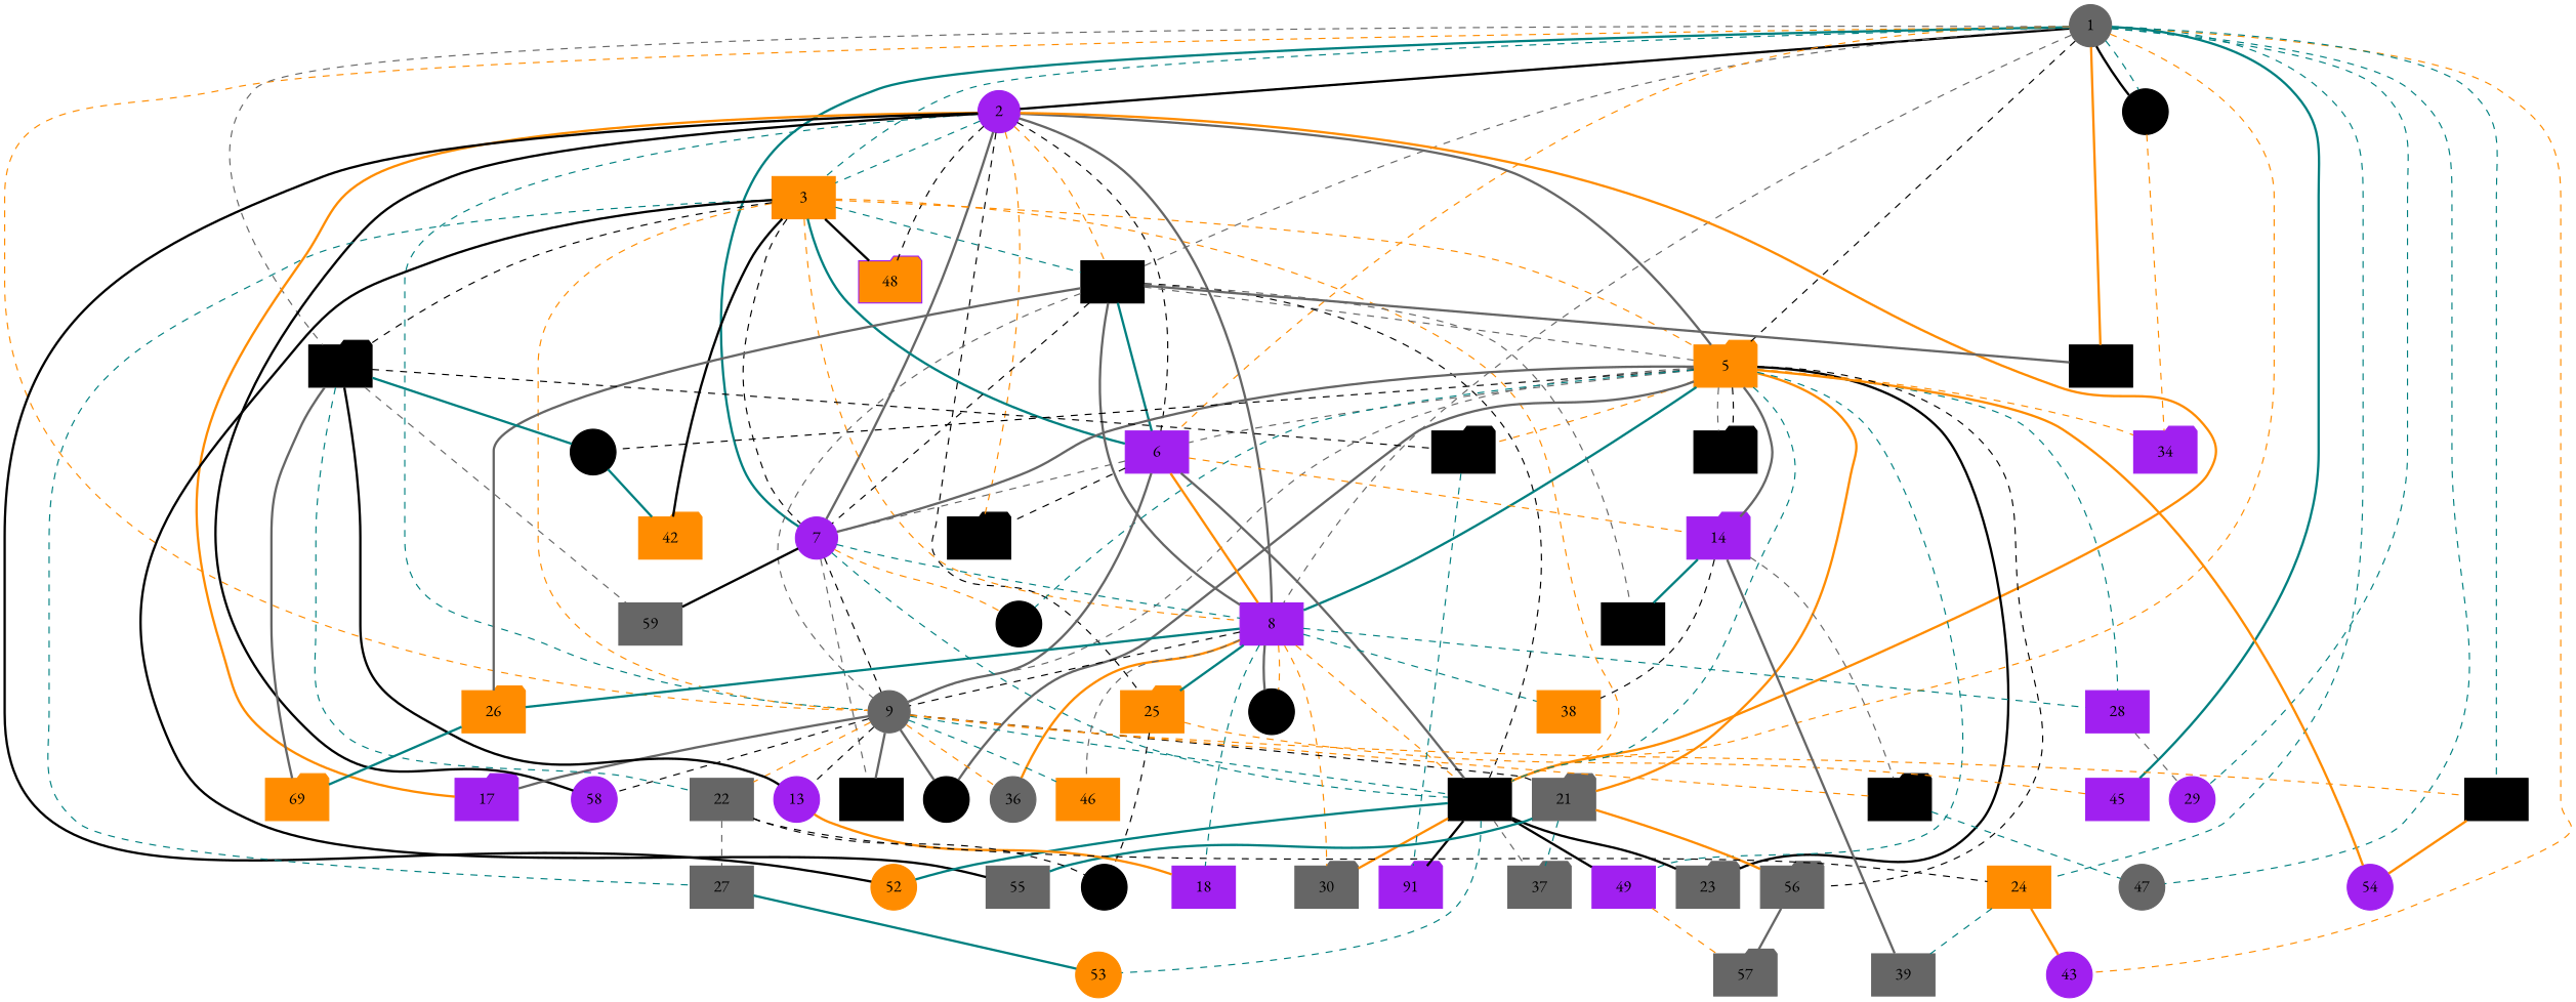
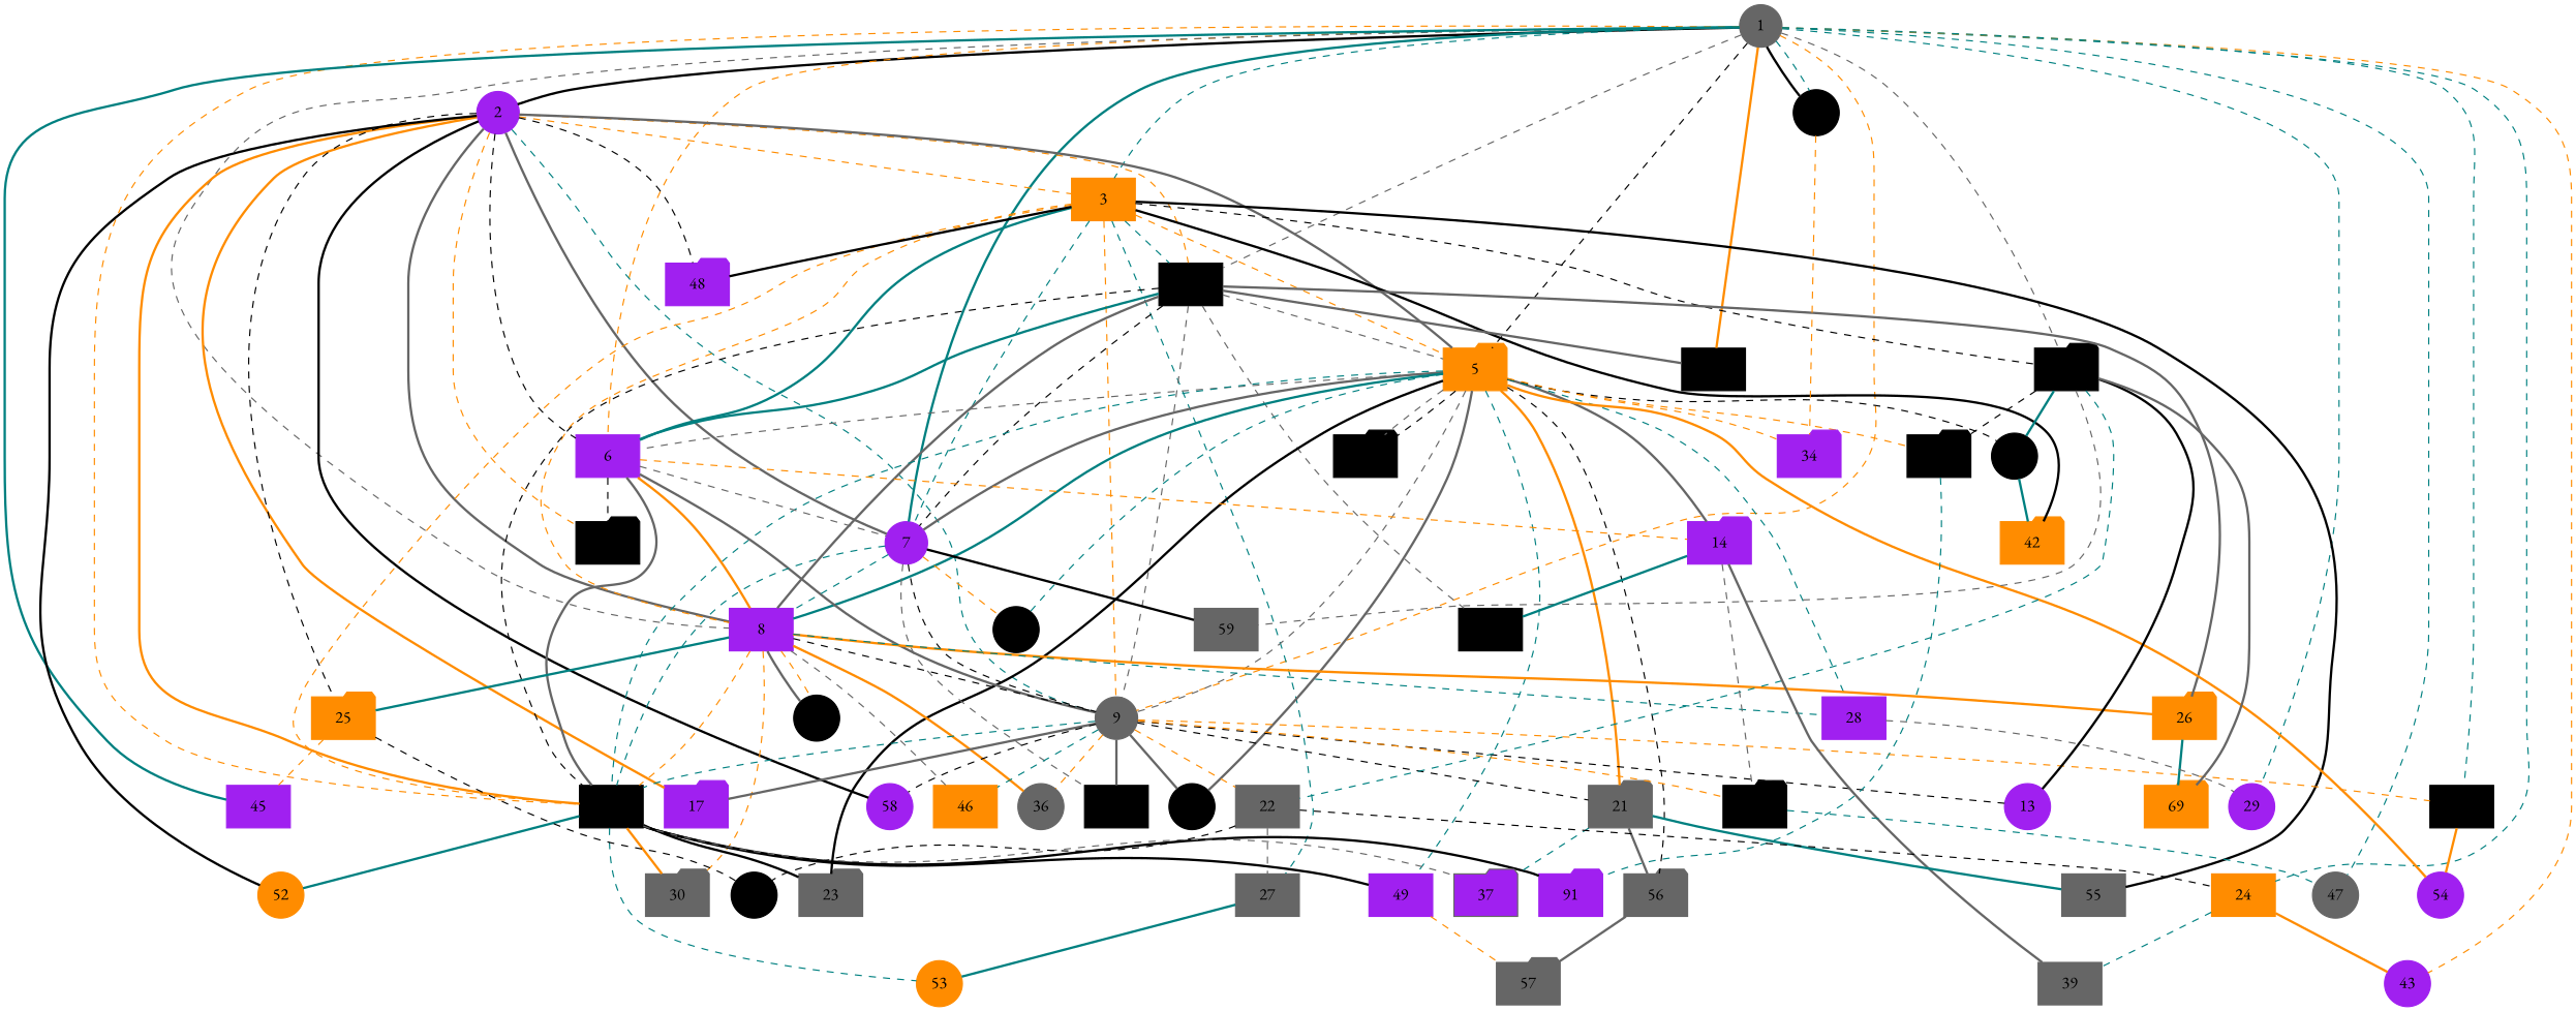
  graph {
    fontname="EB Garamond"
    node [color=purple fontname="EB Garamond" shape=box style=filled]
    edge [color=teal fontname="EB Garamond" style=dashed]
    1 [color=gray40 shape=circle]
    2 [shape=circle]
    3 [color=darkorange]
    4 [color=black]
    5 [color=darkorange shape=folder]
    6
    7 [shape=circle]
    8
    9 [color=gray40 shape=circle]
    10 [color=black]
    11 [color=black shape=folder]
    12 [color=black shape=circle]
    24 [color=darkorange]
    29 [shape=circle]
    43 [shape=circle]
    44 [color=black]
    45
    47 [color=gray40 shape=circle]
    50 [color=black]
    17 [shape=folder]
    25 [color=darkorange shape=folder]
    40 [color=black shape=folder]
-   48 [shape=folder fillcolor=darkorange]
+   48 [shape=folder]
    52 [color=darkorange shape=circle]
    58 [shape=circle]
    27 [color=gray40]
    42 [color=darkorange shape=folder]
    55 [color=gray40]
    26 [color=darkorange shape=folder]
    62 [color=black]
    14 [shape=folder]
    15 [color=black shape=folder]
    19 [color=black shape=circle]
    21 [color=gray40 shape=folder]
    23 [color=gray40 shape=folder]
    28
    32 [color=black shape=circle]
    34 [shape=folder]
    41 [color=black shape=folder]
    49
    51 [color=black shape=circle]
    54 [shape=circle]
    56 [color=gray40 shape=folder]
    16 [color=black]
    59 [color=gray40]
-   18
    20 [color=black shape=circle]
    30 [color=gray40 shape=folder]
    36 [color=gray40 shape=circle]
-   38 [color=darkorange]
    46 [color=darkorange]
    13 [shape=circle]
    22 [color=gray40]
    35 [color=black shape=folder]
    n55 [label=91 shape=folder]
-   37 [color=gray40 shape=folder]
+   37 [color=gray40 shape=folder fillcolor=purple]
    53 [color=darkorange shape=circle]
    n58 [color=darkorange label=69 shape=folder]
    39 [color=gray40]
    33 [color=black shape=circle]
    57 [color=gray40 shape=folder]
    1 -- 2 [color=black style=bold]
    1 -- 3
    1 -- 4 [color=gray40]
    1 -- 5 [color=black]
    1 -- 6 [color=darkorange]
    1 -- 7 [style=bold]
    1 -- 8 [color=gray40]
    1 -- 9 [color=darkorange]
    1 -- 10 [color=darkorange]
    1 -- 11 [color=gray40]
    1 -- 12 [color=black style=bold]
    1 -- 12
    1 -- 24
    1 -- 29
    1 -- 43 [color=darkorange]
    1 -- 44 [color=darkorange style=bold]
    1 -- 45 [style=bold]
    1 -- 47
    1 -- 50
-   2 -- 3
+   2 -- 3 [color=darkorange]
    2 -- 4 [color=darkorange]
    2 -- 5 [color=gray40 style=bold]
    2 -- 6 [color=black]
    2 -- 7 [color=gray40 style=bold]
    2 -- 8 [color=gray40 style=bold]
    2 -- 9
    2 -- 10 [color=darkorange style=bold]
    2 -- 17 [color=darkorange style=bold]
    2 -- 25 [color=black]
    2 -- 40 [color=darkorange]
    2 -- 48 [color=black]
    2 -- 52 [color=black style=bold]
    2 -- 58 [color=black style=bold]
    3 -- 4
    3 -- 5 [color=darkorange]
    3 -- 6 [style=bold]
-   3 -- 7 [color=black]
+   3 -- 7
    3 -- 8 [color=darkorange]
    3 -- 9 [color=darkorange]
    3 -- 10 [color=darkorange]
    3 -- 11 [color=black]
    3 -- 48 [color=black style=bold]
    3 -- 27
    3 -- 42 [color=black style=bold]
    3 -- 55 [color=black style=bold]
    4 -- 5 [color=gray40]
    4 -- 6 [style=bold]
    4 -- 7 [color=black]
    4 -- 8 [color=gray40 style=bold]
    4 -- 9 [color=gray40]
    4 -- 10 [color=black]
    4 -- 44 [color=gray40 style=bold]
    4 -- 26 [color=gray40 style=bold]
    4 -- 62 [color=gray40]
    5 -- 6 [color=gray40]
    5 -- 7 [color=gray40 style=bold]
    5 -- 8 [style=bold]
    5 -- 9 [color=gray40]
    5 -- 10
    5 -- 14 [color=gray40 style=bold]
    5 -- 15 [color=darkorange]
    5 -- 19 [color=black]
    5 -- 21 [color=darkorange style=bold]
    5 -- 23 [color=black style=bold]
    5 -- 28
    5 -- 32 [color=gray40 style=bold]
    5 -- 34 [color=darkorange]
    5 -- 41 [color=gray40]
    5 -- 41 [color=black]
    5 -- 49
    5 -- 51
    5 -- 54 [color=darkorange style=bold]
    5 -- 56 [color=black]
    6 -- 7 [color=gray40]
    6 -- 8 [color=darkorange style=bold]
    6 -- 9 [color=gray40 style=bold]
    6 -- 10 [color=gray40 style=bold]
    6 -- 40 [color=black]
    6 -- 14 [color=darkorange]
    7 -- 8
    7 -- 9 [color=black]
    7 -- 10
    7 -- 51 [color=darkorange]
    7 -- 16 [color=gray40]
    7 -- 59 [color=black style=bold]
    8 -- 9 [color=black]
    8 -- 10 [color=darkorange]
    8 -- 25 [style=bold]
-   8 -- 26 [style=bold]
+   8 -- 26 [color=darkorange style=bold]
    8 -- 28
-   8 -- 18
    8 -- 20 [color=gray40 style=bold]
    8 -- 20 [color=darkorange]
    8 -- 30 [color=darkorange]
    8 -- 36 [color=darkorange style=bold]
-   8 -- 38
    8 -- 46 [color=gray40]
    9 -- 10
    9 -- 50 [color=darkorange]
    9 -- 17 [color=gray40 style=bold]
    9 -- 58 [color=black]
    9 -- 21 [color=black]
    9 -- 32 [color=gray40 style=bold]
    9 -- 16 [color=gray40 style=bold]
    9 -- 36 [color=darkorange]
    9 -- 46
    9 -- 13 [color=black]
    9 -- 22 [color=darkorange]
    9 -- 35 [color=darkorange]
    10 -- 52 [style=bold]
    10 -- 23 [color=black style=bold]
    10 -- 49 [color=black style=bold]
    10 -- 30 [color=darkorange style=bold]
    10 -- n55 [color=black style=bold]
    10 -- 37 [color=gray40]
    10 -- 53
    11 -- 15 [color=black]
    11 -- 19 [style=bold]
    11 -- 59 [color=gray40]
    11 -- 13 [color=black style=bold]
    11 -- 22
    11 -- n58 [color=gray40 style=bold]
    12 -- 34 [color=darkorange]
    24 -- 43 [color=darkorange style=bold]
    24 -- 39
    50 -- 54 [color=darkorange style=bold]
    25 -- 45 [color=darkorange]
    25 -- 33 [color=black]
    27 -- 53 [style=bold]
    26 -- n58 [style=bold]
    14 -- 62 [style=bold]
-   14 -- 38 [color=black]
    14 -- 35 [color=gray40]
    14 -- 39 [color=gray40 style=bold]
    15 -- n55
    19 -- 42 [style=bold]
    21 -- 55 [style=bold]
-   21 -- 56 [color=darkorange style=bold]
+   21 -- 56 [color=gray40 style=bold]
    21 -- 37
    28 -- 29 [color=gray40]
    49 -- 57 [color=darkorange]
    56 -- 57 [color=gray40 style=bold]
-   13 -- 18 [color=darkorange style=bold]
    22 -- 24 [color=black]
    22 -- 27 [color=gray40]
    22 -- 33 [color=black]
    35 -- 47
  }
